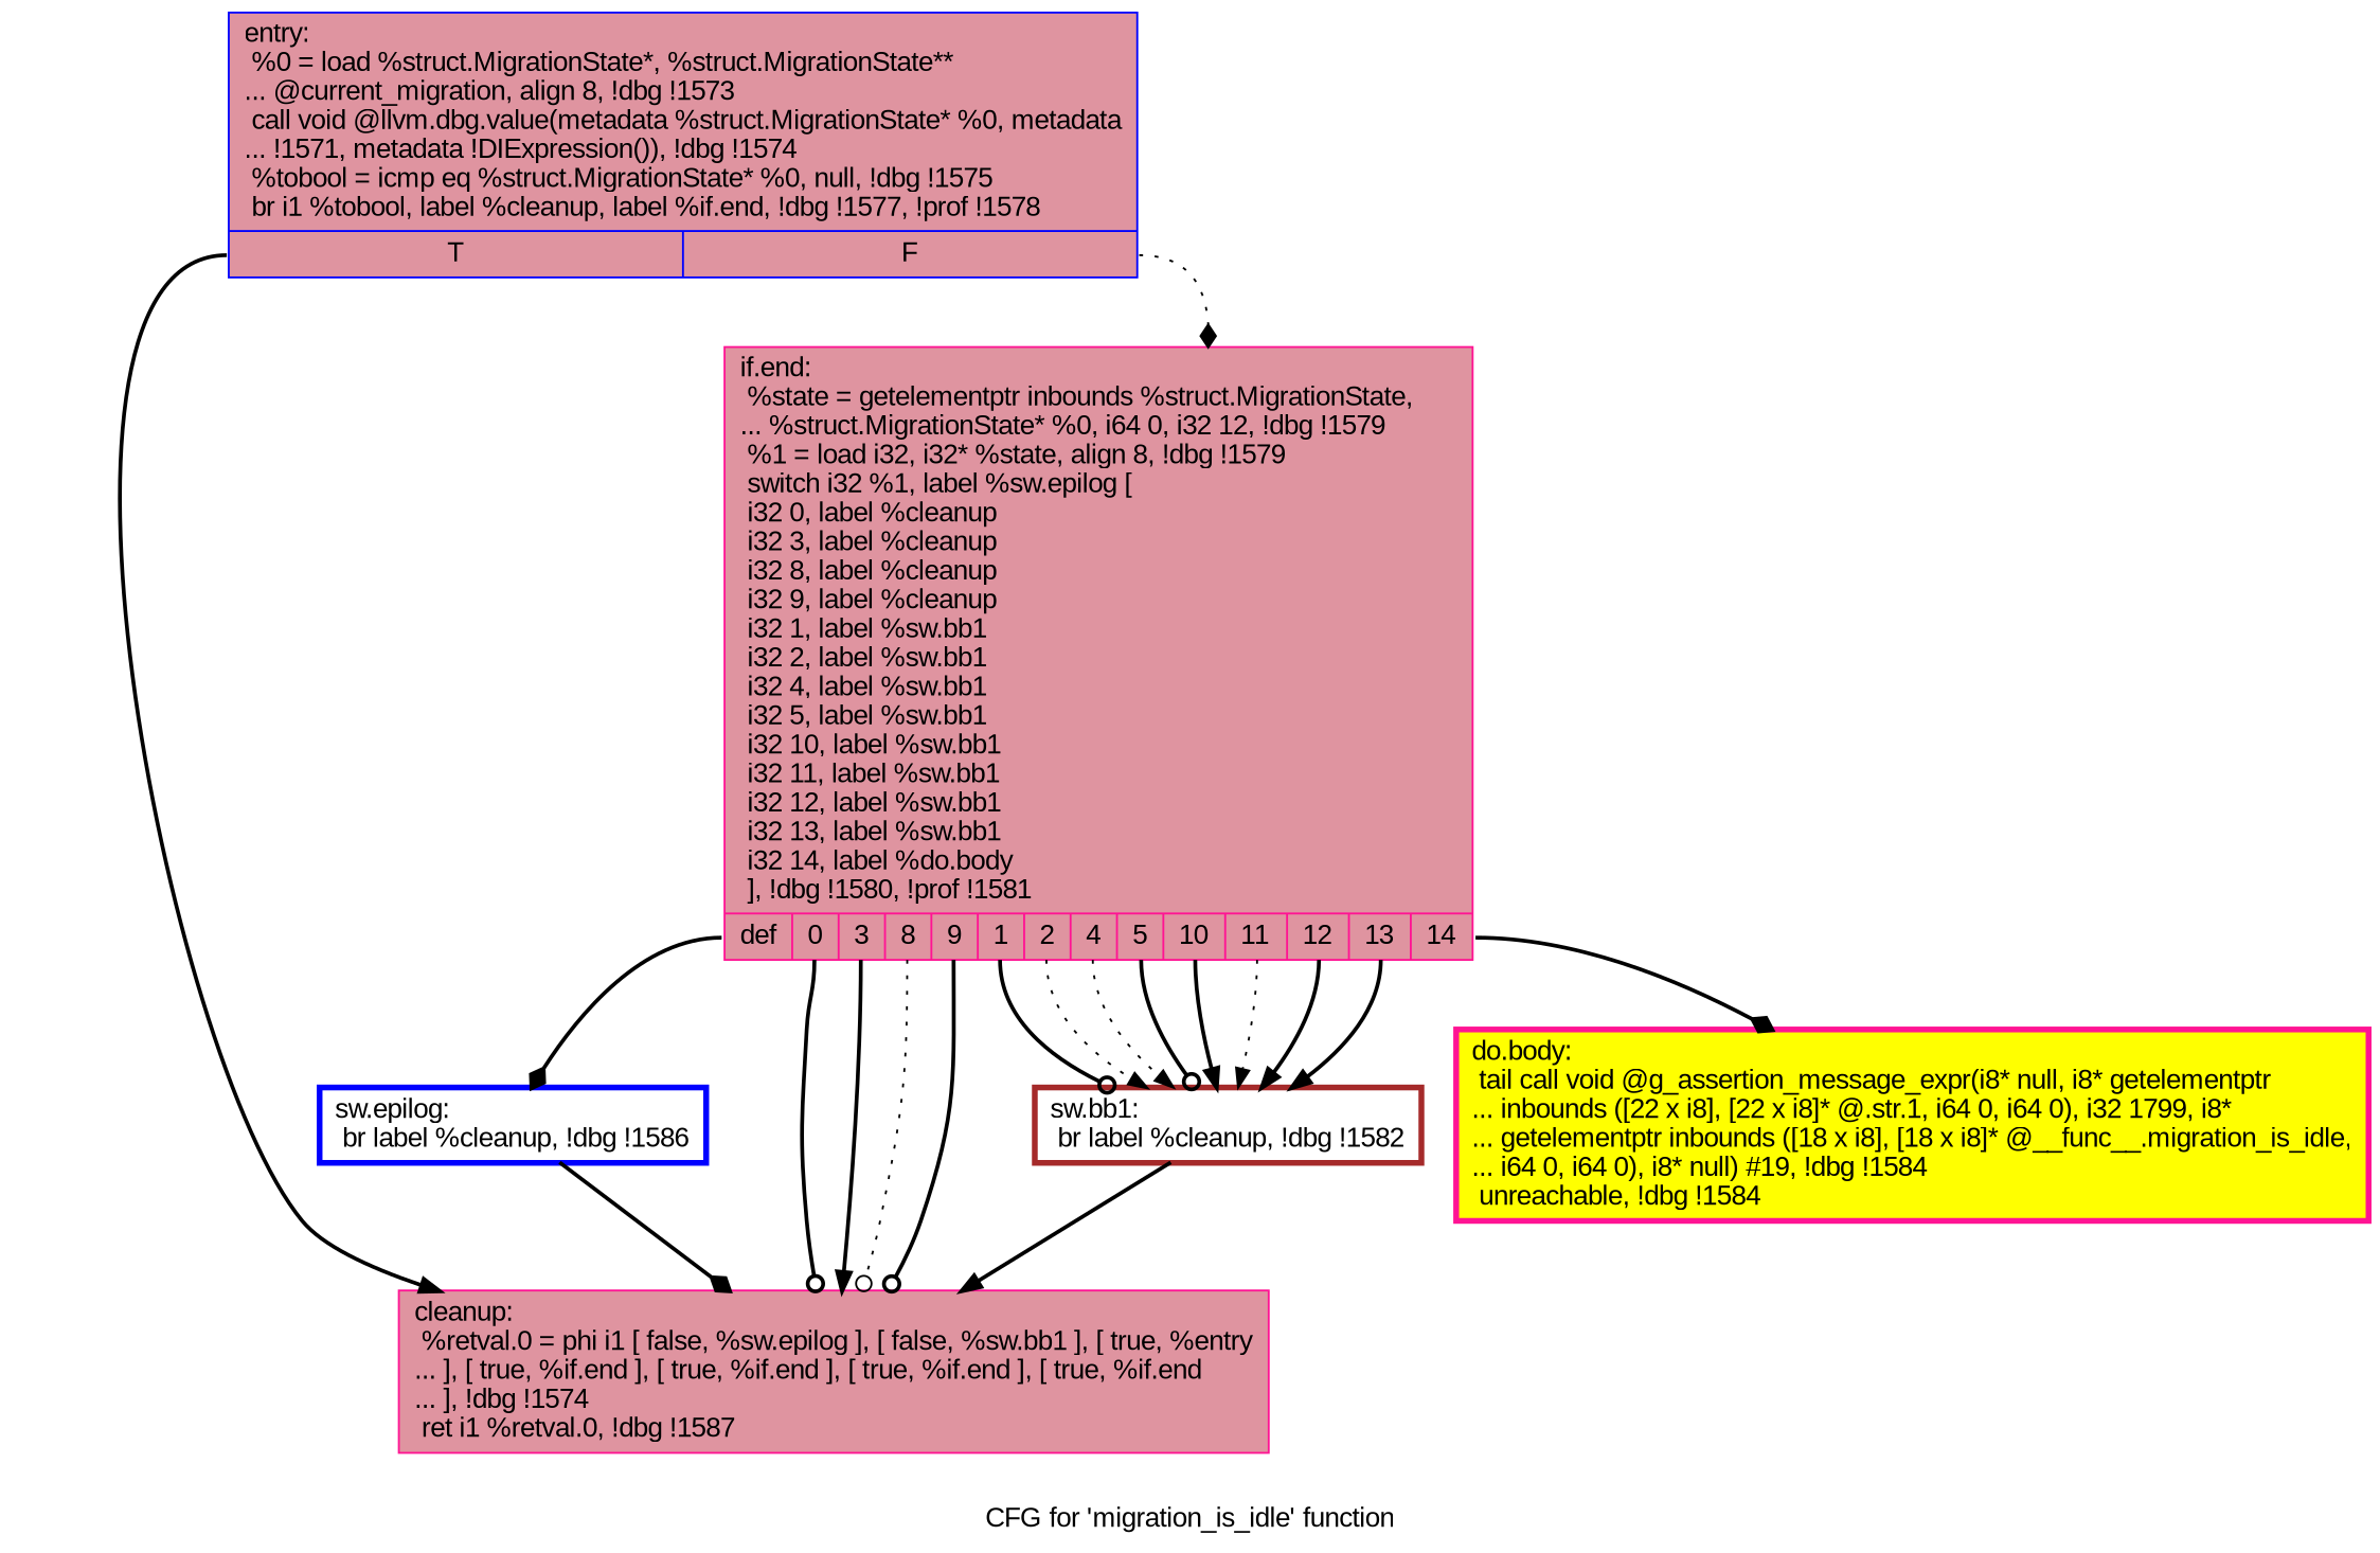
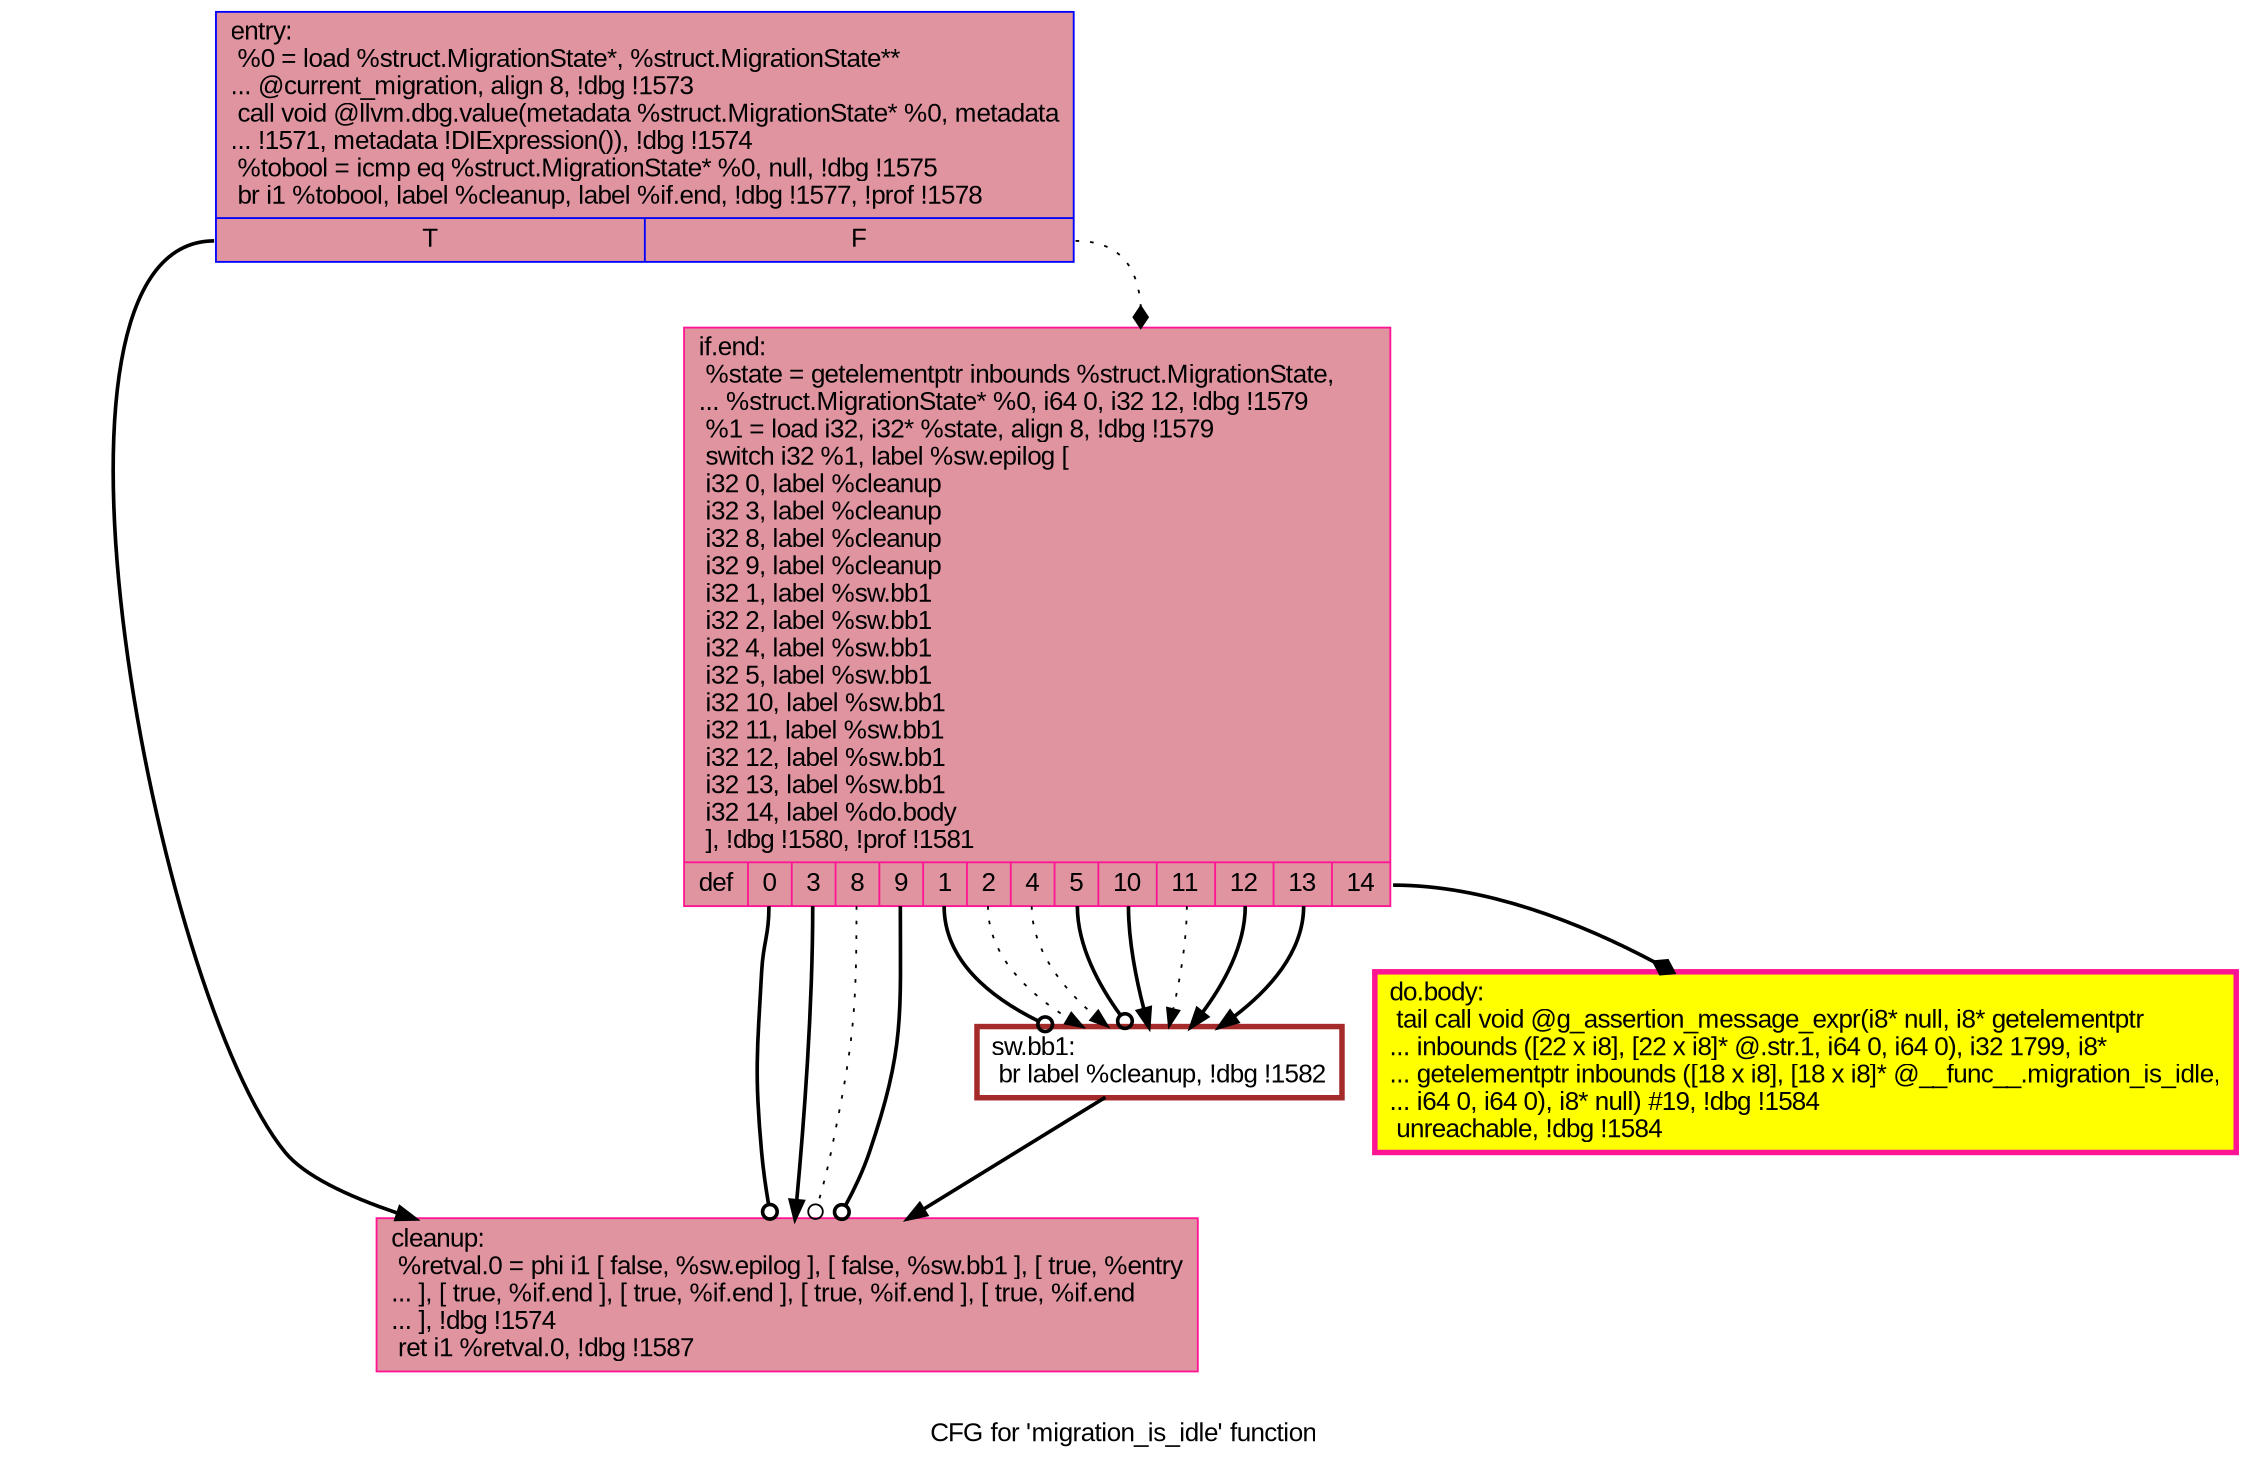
  digraph {
    label="CFG for 'migration_is_idle' function"
    fontname="Liberation Sans"
    node [color=deeppink fillcolor="#b70d2870" shape=record style=filled fontname="Liberation Sans"]
    edge [style=bold arrowhead=normal fontname="Liberation Sans"]
    n1 [color=blue label="{entry:\l  %0 = load %struct.MigrationState*, %struct.MigrationState**\l... @current_migration, align 8, !dbg !1573\l  call void @llvm.dbg.value(metadata %struct.MigrationState* %0, metadata\l... !1571, metadata !DIExpression()), !dbg !1574\l  %tobool = icmp eq %struct.MigrationState* %0, null, !dbg !1575\l  br i1 %tobool, label %cleanup, label %if.end, !dbg !1577, !prof !1578\l|{<s0>T|<s1>F}}"]
    n2 [label="{cleanup:                                          \l  %retval.0 = phi i1 [ false, %sw.epilog ], [ false, %sw.bb1 ], [ true, %entry\l... ], [ true, %if.end ], [ true, %if.end ], [ true, %if.end ], [ true, %if.end\l... ], !dbg !1574\l  ret i1 %retval.0, !dbg !1587\l}"]
    n3 [label="{if.end:                                           \l  %state = getelementptr inbounds %struct.MigrationState,\l... %struct.MigrationState* %0, i64 0, i32 12, !dbg !1579\l  %1 = load i32, i32* %state, align 8, !dbg !1579\l  switch i32 %1, label %sw.epilog [\l    i32 0, label %cleanup\l    i32 3, label %cleanup\l    i32 8, label %cleanup\l    i32 9, label %cleanup\l    i32 1, label %sw.bb1\l    i32 2, label %sw.bb1\l    i32 4, label %sw.bb1\l    i32 5, label %sw.bb1\l    i32 10, label %sw.bb1\l    i32 11, label %sw.bb1\l    i32 12, label %sw.bb1\l    i32 13, label %sw.bb1\l    i32 14, label %do.body\l  ], !dbg !1580, !prof !1581\l|{<s0>def|<s1>0|<s2>3|<s3>8|<s4>9|<s5>1|<s6>2|<s7>4|<s8>5|<s9>10|<s10>11|<s11>12|<s12>13|<s13>14}}"]
-   n4 [color=blue label="{sw.epilog:                                        \l  br label %cleanup, !dbg !1586\l}" penwidth=3.0 fillcolor="" style=""]
    n5 [color=brown label="{sw.bb1:                                           \l  br label %cleanup, !dbg !1582\l}" penwidth=3.0 fillcolor="" style=""]
    n6 [fillcolor=yellow label="{do.body:                                          \l  tail call void @g_assertion_message_expr(i8* null, i8* getelementptr\l... inbounds ([22 x i8], [22 x i8]* @.str.1, i64 0, i64 0), i32 1799, i8*\l... getelementptr inbounds ([18 x i8], [18 x i8]* @__func__.migration_is_idle,\l... i64 0, i64 0), i8* null) #19, !dbg !1584\l  unreachable, !dbg !1584\l}" penwidth=3.0]
    n1 -> n2 [tailport=s0]
    n1 -> n3 [tailport=s1 style=dotted arrowhead=diamond]
    n3 -> n2 [tailport=s1 arrowhead=odot]
    n3 -> n2 [tailport=s2]
    n3 -> n2 [tailport=s3 style=dotted arrowhead=odot]
    n3 -> n2 [tailport=s4 arrowhead=odot]
-   n3 -> n4 [tailport=s0 arrowhead=diamond]
    n3 -> n5 [tailport=s5 arrowhead=odot]
    n3 -> n5 [tailport=s6 style=dotted]
    n3 -> n5 [tailport=s7 style=dotted]
    n3 -> n5 [tailport=s8 arrowhead=odot]
    n3 -> n5 [tailport=s9]
    n3 -> n5 [tailport=s10 style=dotted]
    n3 -> n5 [tailport=s11]
    n3 -> n5 [tailport=s12]
    n3 -> n6 [tailport=s13 arrowhead=diamond]
-   n4 -> n2 [arrowhead=diamond]
    n5 -> n2
  }
